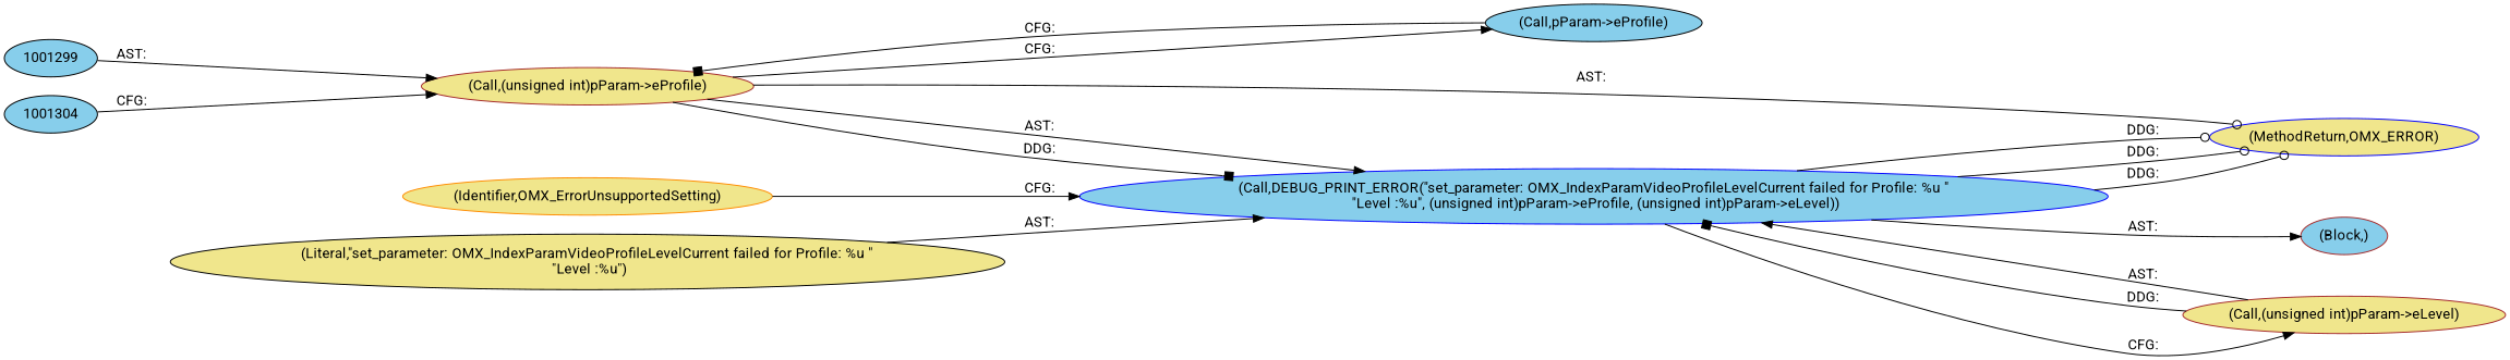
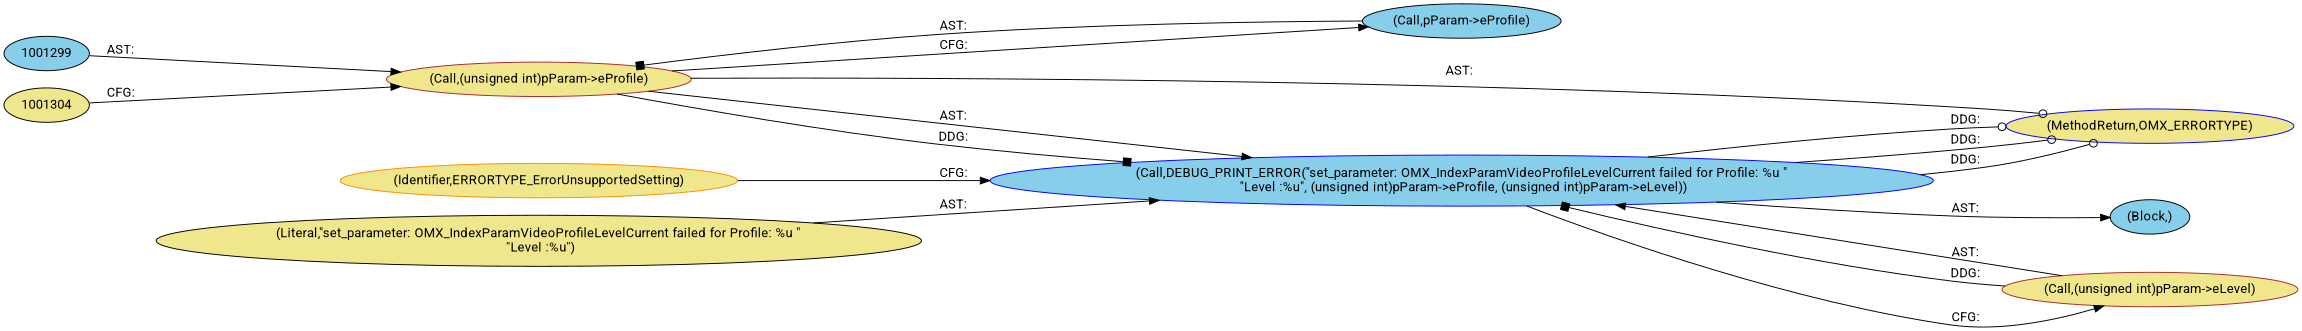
  digraph {
    fontname=Roboto
    rankdir=LR
    node [color=black fillcolor=khaki fontname=Roboto style=filled]
    edge [arrowhead=normal fontname=Roboto]
    n1 [color=brown label="(Call,(unsigned int)pParam->eProfile)"]
    n2 [color=blue fillcolor=skyblue label="(Call,DEBUG_PRINT_ERROR(\"set_parameter: OMX_IndexParamVideoProfileLevelCurrent failed for Profile: %u \"\n \"Level :%u\", (unsigned int)pParam->eProfile, (unsigned int)pParam->eLevel))"]
-   n3 [color=blue label="(MethodReturn,OMX_ERROR)"]
+   n3 [color=blue label="(MethodReturn,OMX_ERRORTYPE)"]
    n4 [fillcolor=skyblue label="(Call,pParam->eProfile)"]
-   n5 [color=brown fillcolor=skyblue label="(Block,)"]
+   n5 [fillcolor=skyblue label="(Block,)"]
    n6 [color=brown label="(Call,(unsigned int)pParam->eLevel)"]
-   n7 [color=darkorange label="(Identifier,OMX_ErrorUnsupportedSetting)"]
+   n7 [color=darkorange label="(Identifier,ERRORTYPE_ErrorUnsupportedSetting)"]
    n8 [label="(Literal,\"set_parameter: OMX_IndexParamVideoProfileLevelCurrent failed for Profile: %u \"\n \"Level :%u\")"]
    1001299 [fillcolor=skyblue]
-   1001304 [fillcolor=skyblue]
+   1001304
    n1 -> n2 [label="AST: "]
    n1 -> n2 [arrowhead=box label="DDG: "]
    n1 -> n3 [arrowhead=odot label="AST: "]
    n1 -> n4 [label="CFG: "]
    n2 -> n3 [arrowhead=odot label="DDG: "]
    n2 -> n3 [arrowhead=odot label="DDG: "]
    n2 -> n3 [arrowhead=odot label="DDG: "]
    n2 -> n5 [label="AST: "]
    n2 -> n6 [label="CFG: "]
-   n4 -> n1 [arrowhead=box label="CFG: "]
+   n4 -> n1 [arrowhead=box label="AST: "]
    n6 -> n2 [label="AST: "]
    n6 -> n2 [arrowhead=box label="DDG: "]
    n7 -> n2 [label="CFG: "]
    n8 -> n2 [label="AST: "]
    1001299 -> n1 [label="AST: "]
    1001304 -> n1 [label="CFG: "]
  }
